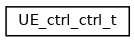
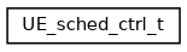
  digraph {
    rankdir=LR
-   n1 [color=black fillcolor=white fontname=Helvetica fontsize=10 height=0.2 label=UE_ctrl_ctrl_t shape=record style=filled width=0.4]
+   n1 [color=black fillcolor=white fontname=Helvetica fontsize=10 height=0.2 label=UE_sched_ctrl_t shape=record style=filled width=0.4]
  }
